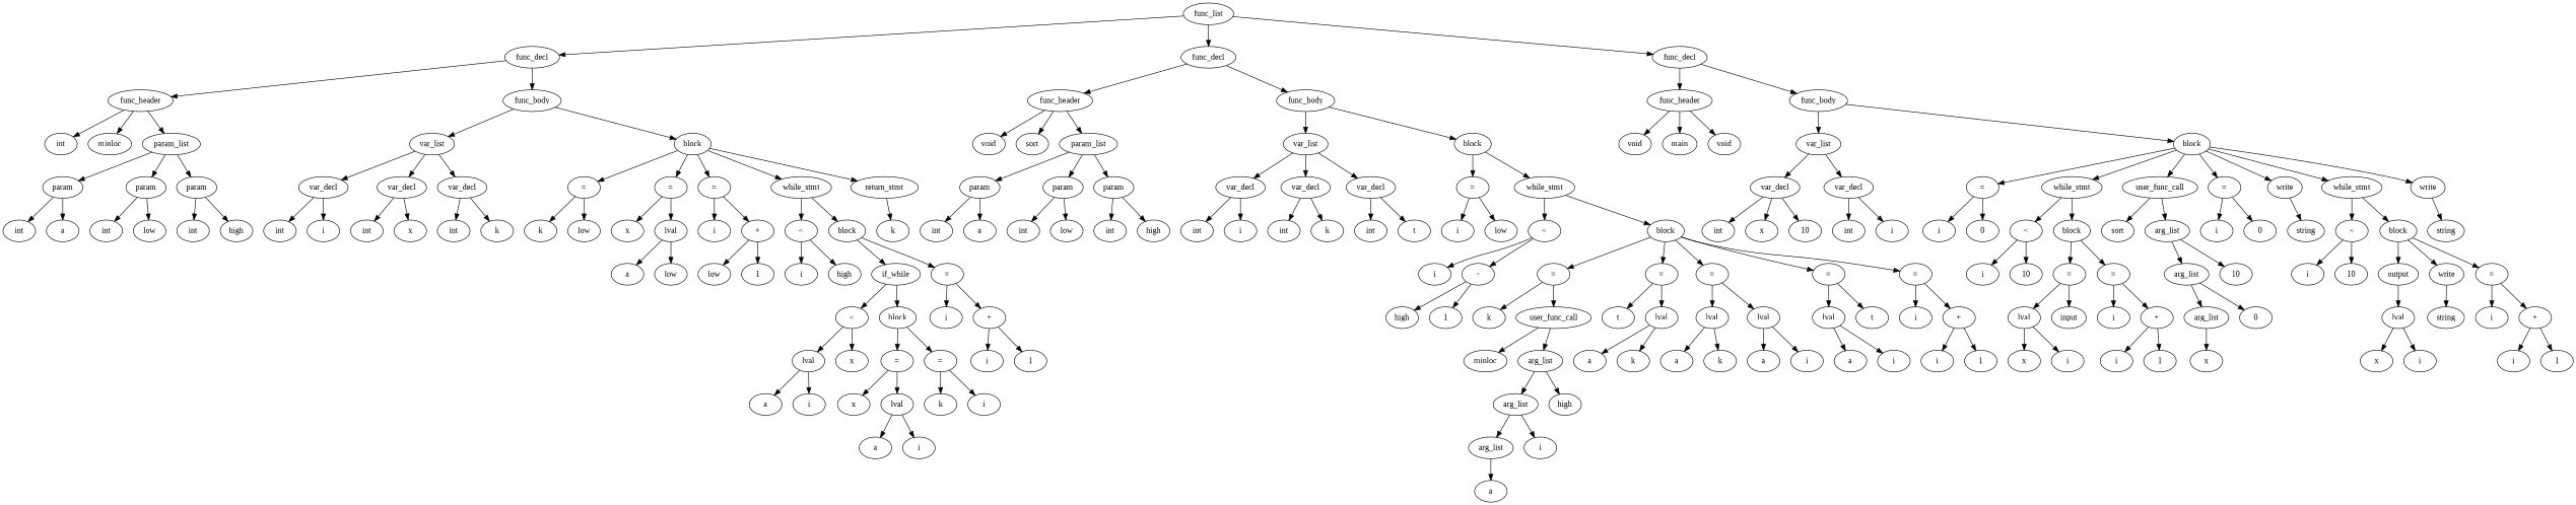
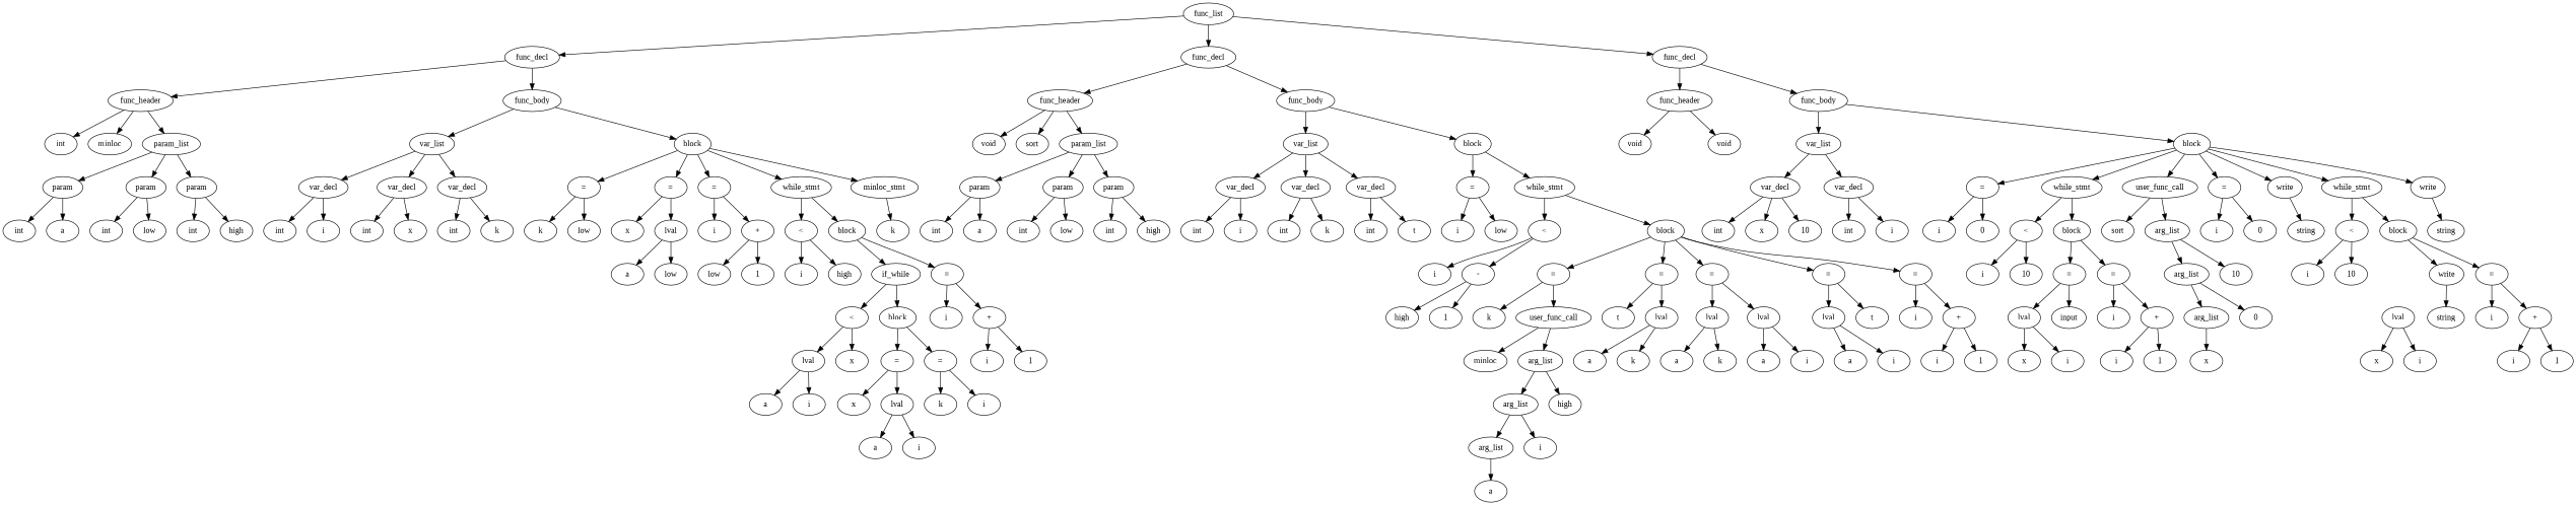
  digraph {
    fontname="Liberation Serif"
    ordering=out
    node [fontname="Liberation Serif"]
    edge [fontname="Liberation Serif"]
    n1 [label=func_list]
    n2 [label=func_decl]
    n3 [label=func_decl]
    n4 [label=func_decl]
    n5 [label=func_header]
    n6 [label=func_body]
    n7 [label=func_header]
    n8 [label=func_body]
    n9 [label=func_header]
    n10 [label=func_body]
    n11 [label=int]
    n12 [label=minloc]
    n13 [label=param_list]
    n14 [label=var_list]
    n15 [label=block]
    n16 [label=param]
    n17 [label=param]
    n18 [label=param]
    n19 [label=int]
    n20 [label=a]
    n21 [label=int]
    n22 [label=low]
    n23 [label=int]
    n24 [label=high]
    n25 [label=var_decl]
    n26 [label=var_decl]
    n27 [label=var_decl]
    n28 [label="="]
    n29 [label="="]
    n30 [label="="]
    n31 [label=while_stmt]
-   n32 [label=return_stmt]
+   n32 [label=minloc_stmt]
    n33 [label=int]
    n34 [label=i]
    n35 [label=int]
    n36 [label=x]
    n37 [label=int]
    n38 [label=k]
    n39 [label=k]
    n40 [label=low]
    n41 [label=x]
    n42 [label=lval]
    n43 [label=i]
    n44 [label="+"]
    n45 [label="<"]
    n46 [label=block]
    n47 [label=k]
    n48 [label=a]
    n49 [label=low]
    n50 [label=low]
    n51 [label=1]
    n52 [label=i]
    n53 [label=high]
    n54 [label=if_while]
    n55 [label="="]
    n56 [label="<"]
    n57 [label=block]
    n58 [label=i]
    n59 [label="+"]
    n60 [label=lval]
    n61 [label=x]
    n62 [label="="]
    n63 [label="="]
    n64 [label=a]
    n65 [label=i]
    n66 [label=x]
    n67 [label=lval]
    n68 [label=k]
    n69 [label=i]
    n70 [label=a]
    n71 [label=i]
    n72 [label=i]
    n73 [label=1]
    n74 [label=void]
    n75 [label=sort]
    n76 [label=param_list]
    n77 [label=var_list]
    n78 [label=block]
    n79 [label=param]
    n80 [label=param]
    n81 [label=param]
    n82 [label=int]
    n83 [label=a]
    n84 [label=int]
    n85 [label=low]
    n86 [label=int]
    n87 [label=high]
    n88 [label=var_decl]
    n89 [label=var_decl]
    n90 [label=var_decl]
    n91 [label="="]
    n92 [label=while_stmt]
    n93 [label=int]
    n94 [label=i]
    n95 [label=int]
    n96 [label=k]
    n97 [label=int]
    n98 [label=t]
    n99 [label=i]
    n100 [label=low]
    n101 [label="<"]
    n102 [label=block]
    n103 [label=i]
    n104 [label="-"]
    n105 [label="="]
    n106 [label="="]
    n107 [label="="]
    n108 [label="="]
    n109 [label="="]
    n110 [label=high]
    n111 [label=1]
    n112 [label=k]
    n113 [label=user_func_call]
    n114 [label=t]
    n115 [label=lval]
    n116 [label=lval]
    n117 [label=lval]
    n118 [label=lval]
    n119 [label=t]
    n120 [label=i]
    n121 [label="+"]
    n122 [label=minloc]
    n123 [label=arg_list]
    n124 [label=arg_list]
    n125 [label=high]
    n126 [label=arg_list]
    n127 [label=i]
    n128 [label=a]
    n129 [label=a]
    n130 [label=k]
    n131 [label=a]
    n132 [label=k]
    n133 [label=a]
    n134 [label=i]
    n135 [label=a]
    n136 [label=i]
    n137 [label=i]
    n138 [label=1]
    n139 [label=void]
-   n140 [label=main]
    n141 [label=void]
    n142 [label=var_list]
    n143 [label=block]
    n144 [label=var_decl]
    n145 [label=var_decl]
    n146 [label="="]
    n147 [label=while_stmt]
    n148 [label=user_func_call]
    n149 [label="="]
    n150 [label=write]
    n151 [label=while_stmt]
    n152 [label=write]
    n153 [label=int]
    n154 [label=x]
    n155 [label=10]
    n156 [label=int]
    n157 [label=i]
    n158 [label=i]
    n159 [label=0]
    n160 [label="<"]
    n161 [label=block]
    n162 [label=sort]
    n163 [label=arg_list]
    n164 [label=i]
    n165 [label=0]
    n166 [label=string]
    n167 [label="<"]
    n168 [label=block]
    n169 [label=string]
    n170 [label=i]
    n171 [label=10]
    n172 [label="="]
    n173 [label="="]
    n174 [label=lval]
    n175 [label=input]
    n176 [label=i]
    n177 [label="+"]
    n178 [label=x]
    n179 [label=i]
    n180 [label=i]
    n181 [label=1]
    n182 [label=arg_list]
    n183 [label=10]
    n184 [label=arg_list]
    n185 [label=0]
    n186 [label=x]
    n187 [label=i]
    n188 [label=10]
-   n189 [label=output]
    n190 [label=write]
    n191 [label="="]
    n192 [label=lval]
    n193 [label=string]
    n194 [label=i]
    n195 [label="+"]
    n196 [label=x]
    n197 [label=i]
    n198 [label=i]
    n199 [label=1]
    n1 -> n2
    n1 -> n3
    n1 -> n4
    n2 -> n5
    n2 -> n6
    n3 -> n7
    n3 -> n8
    n4 -> n9
    n4 -> n10
    n5 -> n11
    n5 -> n12
    n5 -> n13
    n6 -> n14
    n6 -> n15
    n7 -> n74
    n7 -> n75
    n7 -> n76
    n8 -> n77
    n8 -> n78
    n9 -> n139
-   n9 -> n140
    n9 -> n141
    n10 -> n142
    n10 -> n143
    n13 -> n16
    n13 -> n17
    n13 -> n18
    n14 -> n25
    n14 -> n26
    n14 -> n27
    n15 -> n28
    n15 -> n29
    n15 -> n30
    n15 -> n31
    n15 -> n32
    n16 -> n19
    n16 -> n20
    n17 -> n21
    n17 -> n22
    n18 -> n23
    n18 -> n24
    n25 -> n33
    n25 -> n34
    n26 -> n35
    n26 -> n36
    n27 -> n37
    n27 -> n38
    n28 -> n39
    n28 -> n40
    n29 -> n41
    n29 -> n42
    n30 -> n43
    n30 -> n44
    n31 -> n45
    n31 -> n46
    n32 -> n47
    n42 -> n48
    n42 -> n49
    n44 -> n50
    n44 -> n51
    n45 -> n52
    n45 -> n53
    n46 -> n54
    n46 -> n55
    n54 -> n56
    n54 -> n57
    n55 -> n58
    n55 -> n59
    n56 -> n60
    n56 -> n61
    n57 -> n62
    n57 -> n63
    n59 -> n72
    n59 -> n73
    n60 -> n64
    n60 -> n65
    n62 -> n66
    n62 -> n67
    n63 -> n68
    n63 -> n69
    n67 -> n70
    n67 -> n71
    n76 -> n79
    n76 -> n80
    n76 -> n81
    n77 -> n88
    n77 -> n89
    n77 -> n90
    n78 -> n91
    n78 -> n92
    n79 -> n82
    n79 -> n83
    n80 -> n84
    n80 -> n85
    n81 -> n86
    n81 -> n87
    n88 -> n93
    n88 -> n94
    n89 -> n95
    n89 -> n96
    n90 -> n97
    n90 -> n98
    n91 -> n99
    n91 -> n100
    n92 -> n101
    n92 -> n102
    n101 -> n103
    n101 -> n104
    n102 -> n105
    n102 -> n106
    n102 -> n107
    n102 -> n108
    n102 -> n109
    n104 -> n110
    n104 -> n111
    n105 -> n112
    n105 -> n113
    n106 -> n114
    n106 -> n115
    n107 -> n116
    n107 -> n117
    n108 -> n118
    n108 -> n119
    n109 -> n120
    n109 -> n121
    n113 -> n122
    n113 -> n123
    n115 -> n129
    n115 -> n130
    n116 -> n131
    n116 -> n132
    n117 -> n133
    n117 -> n134
    n118 -> n135
    n118 -> n136
    n121 -> n137
    n121 -> n138
    n123 -> n124
    n123 -> n125
    n124 -> n126
    n124 -> n127
    n126 -> n128
    n142 -> n144
    n142 -> n145
    n143 -> n146
    n143 -> n147
    n143 -> n148
    n143 -> n149
    n143 -> n150
    n143 -> n151
    n143 -> n152
    n144 -> n153
    n144 -> n154
    n144 -> n155
    n145 -> n156
    n145 -> n157
    n146 -> n158
    n146 -> n159
    n147 -> n160
    n147 -> n161
    n148 -> n162
    n148 -> n163
    n149 -> n164
    n149 -> n165
    n150 -> n166
    n151 -> n167
    n151 -> n168
    n152 -> n169
    n160 -> n170
    n160 -> n171
    n161 -> n172
    n161 -> n173
    n163 -> n182
    n163 -> n183
    n167 -> n187
    n167 -> n188
-   n168 -> n189
    n168 -> n190
    n168 -> n191
    n172 -> n174
    n172 -> n175
    n173 -> n176
    n173 -> n177
    n174 -> n178
    n174 -> n179
    n177 -> n180
    n177 -> n181
    n182 -> n184
    n182 -> n185
    n184 -> n186
-   n189 -> n192
    n190 -> n193
    n191 -> n194
    n191 -> n195
    n192 -> n196
    n192 -> n197
    n195 -> n198
    n195 -> n199
  }
